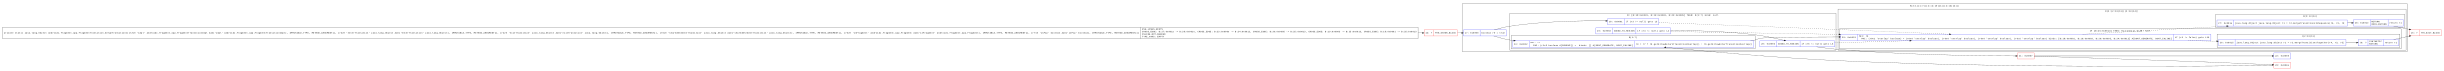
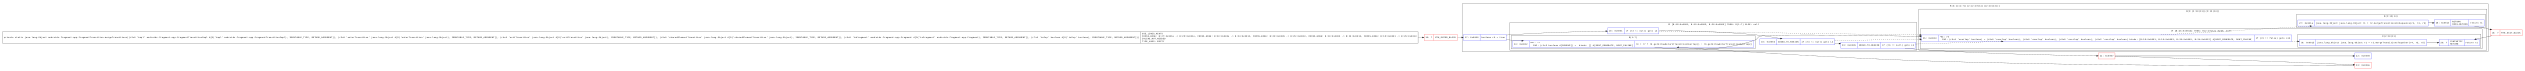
  digraph {
    fontname="Liberation Mono"
    rankdir=LR
    node [color=blue fontname="Liberation Mono" shape=record]
    edge [fontname="Liberation Mono"]
    n1 [label="{24\:\ 0x0012|PHI: r1 \l  PHI: (r1v3 boolean A[REMOVE]) =  binds: [] A[DONT_GENERATE, DONT_INLINE]\l|r0 = r7 ? r6.getAllowReturnTransitionOverlap() : r6.getAllowEnterTransitionOverlap()\l}"]
    n2 [label="{18\:\ 0x0001|if (r3 != null) goto L3\l}"]
    n3 [label="{19\:\ 0x0003|ADDED_TO_REGION\l|if (r4 != null) goto L4\l}"]
    n4 [label="{20\:\ 0x0005|ADDED_TO_REGION\l|if (r6 != null) goto L5\l}"]
    n5 [label="{26\:\ 0x0015|java.lang.Object java.lang.Object r1 = r2.mergeTransitionsTogether(r4, r3, r5)\l}"]
    n6 [label="{29\:\ ?|SYNTHETIC\lRETURN\l|return r1\l}"]
    n7 [label="{25\:\ 0x0013|PHI: r0 \l  PHI: (r0v1 'overlap' boolean) = (r0v0 'overlap' boolean), (r0v0 'overlap' boolean), (r0v0 'overlap' boolean), (r0v2 'overlap' boolean) binds: [B:18:0x0001, B:19:0x0003, B:20:0x0005, B:24:0x0012] A[DONT_GENERATE, DONT_INLINE]\l|if (r0 != false) goto L10\l}"]
    n8 [label="{27\:\ 0x001a|java.lang.Object java.lang.Object r1 = r2.mergeTransitionsInSequence(r4, r3, r5)\l}"]
    n9 [label="{28\:\ 0x001e|RETURN\lORIG_RETURN\l|return r1\l}"]
    n10 [label="{17\:\ 0x0000|boolean r0 = true\l}"]
    n11 [color=red label="{21\:\ 0x0007}"]
    n12 [color=red label="{16\:\ ?|MTH_EXIT_BLOCK\l}"]
    n13 [label="{22\:\ 0x0009}"]
    n14 [color=red label="{23\:\ 0x000e}"]
    n15 [color=red label="{15\:\ ?|MTH_ENTER_BLOCK\l}"]
    n16 [label="{private static java.lang.Object androidx.fragment.app.FragmentTransition.mergeTransitions((r2v0 'impl' androidx.fragment.app.FragmentTransitionImpl A[D('impl' androidx.fragment.app.FragmentTransitionImpl), IMMUTABLE_TYPE, METHOD_ARGUMENT]), (r3v0 'enterTransition' java.lang.Object A[D('enterTransition' java.lang.Object), IMMUTABLE_TYPE, METHOD_ARGUMENT]), (r4v0 'exitTransition' java.lang.Object A[D('exitTransition' java.lang.Object), IMMUTABLE_TYPE, METHOD_ARGUMENT]), (r5v0 'sharedElementTransition' java.lang.Object A[D('sharedElementTransition' java.lang.Object), IMMUTABLE_TYPE, METHOD_ARGUMENT]), (r6v0 'inFragment' androidx.fragment.app.Fragment A[D('inFragment' androidx.fragment.app.Fragment), IMMUTABLE_TYPE, METHOD_ARGUMENT]), (r7v0 'isPop' boolean A[D('isPop' boolean), IMMUTABLE_TYPE, METHOD_ARGUMENT]))  | USE_LINES_HINTS\lCROSS_EDGE: B:27:0x001a \-\> B:28:0x001e, CROSS_EDGE: B:23:0x000e \-\> B:24:0x0012, CROSS_EDGE: B:20:0x0005 \-\> B:25:0x0013, CROSS_EDGE: B:19:0x0003 \-\> B:25:0x0013, CROSS_EDGE: B:18:0x0001 \-\> B:25:0x0013\lINLINE_NOT_NEEDED\lTYPE_VARS: EMPTY\l}" color=""]
    subgraph cluster_1 {
      label="R(3:1|(1:7)|(2:(2:10|11)|(2:13|14)))"
      n10
      subgraph cluster_2 {
        label="IF [B:18:0x0001, B:19:0x0003, B:20:0x0005] THEN: R(1:7) ELSE: null"
        n2
        n3
        n4
        subgraph cluster_3 {
          label="R(1:7)"
          n1
        }
      }
      subgraph cluster_4 {
        label="R(2:(2:10|11)|(2:13|14))"
        subgraph cluster_5 {
          label="IF [B:25:0x0013] THEN: R(2:10|11) ELSE: null"
          n7
          subgraph cluster_6 {
            label="R(2:10|11)"
            n5
            n6
          }
        }
        subgraph cluster_7 {
          label="R(2:13|14)"
          n8
          n9
        }
      }
    }
    n1 -> n7
+   n2 -> n3
    n2 -> n7 [style=dashed]
    n3 -> n4
    n3 -> n7 [style=dashed]
    n4 -> n7 [style=dashed]
    n4 -> n11
    n5 -> n6
-   n6 -> n12
+   n12 -> n6
    n7 -> n5 [style=dashed]
    n7 -> n8 [style=dashed]
    n8 -> n9
    n9 -> n12
    n10 -> n1
    n10 -> n2
    n11 -> n13
    n11 -> n14
    n14 -> n1
    n15 -> n10
    n16 -> n15
  }
